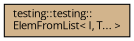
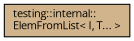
  digraph {
    rankdir=LR
    fontname="Open Sans"
-   n1 [color=black fillcolor=tan fontname="Open Sans" fontsize=10 height=0.2 label="testing::testing::\lElemFromList\< I, T... \>" shape=box style=filled width=0.4]
+   n1 [color=black fillcolor=tan fontname="Open Sans" fontsize=10 height=0.2 label="testing::internal::\lElemFromList\< I, T... \>" shape=box style=filled width=0.4]
  }
